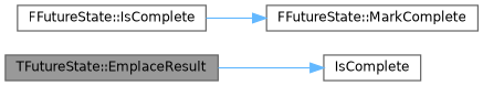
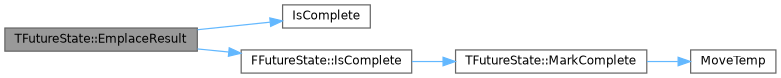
  digraph {
    rankdir=LR
    node [color=grey40 fillcolor=white fontname=Helvetica fontsize=10 shape=box style=filled]
    edge [color=steelblue1 fontname=Helvetica fontsize=10 labelfontname=Helvetica labelfontsize=10 style=solid]
    n1 [color=gray40 fillcolor=grey60 fontcolor=black height=0.2 label="TFutureState::EmplaceResult" width=0.4]
    n2 [height=0.2 label=IsComplete width=0.4]
    n3 [height=0.2 label="FFutureState::IsComplete" width=0.4]
-   n4 [height=0.2 label="FFutureState::MarkComplete" width=0.4]
+   n4 [height=0.2 label="TFutureState::MarkComplete" width=0.4]
+   n5 [height=0.2 label=MoveTemp width=0.4]
    n1 -> n2
+   n1 -> n3
    n3 -> n4
+   n4 -> n5
  }
